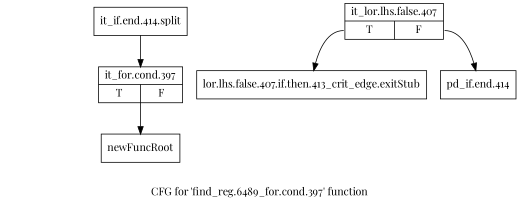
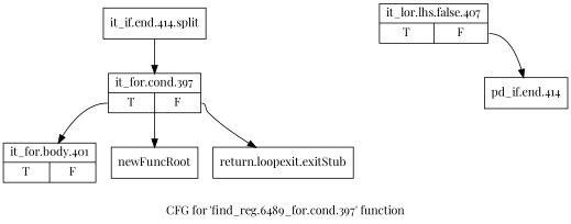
  digraph {
    fontname="Playfair Display"
    label="CFG for 'find_reg.6489_for.cond.397' function"
    node [fontname="Playfair Display" shape=record]
    edge [fontname="Playfair Display"]
    n1 [label="{newFuncRoot}"]
    n2 [label="{it_for.cond.397|{<s0>T|<s1>F}}"]
-   n5 [label="{lor.lhs.false.407.if.then.413_crit_edge.exitStub}"]
+   n3 [label="{return.loopexit.exitStub}"]
+   n4 [label="{it_for.body.401|{<s0>T|<s1>F}}"]
    n6 [label="{it_lor.lhs.false.407|{<s0>T|<s1>F}}"]
    n7 [label="{pd_if.end.414}"]
    n8 [label="{it_if.end.414.split}"]
    n2 -> n1
-   n6 -> n5 [tailport=s0]
+   n2 -> n3 [tailport=s1]
+   n2 -> n4 [tailport=s0]
    n6 -> n7 [tailport=s1]
    n8 -> n2
  }
